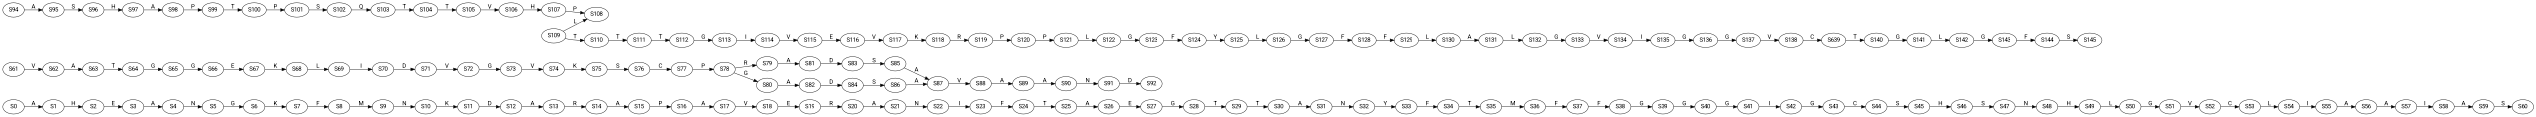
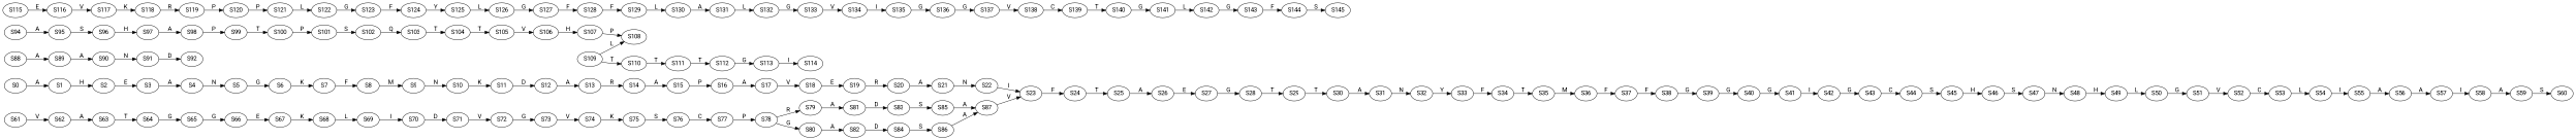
  strict digraph {
    fontname=Roboto
    rankdir=LR
    node [fontname=Roboto]
    edge [fontname=Roboto]
    S0
    S1
    S2
    S3
    S4
    S5
    S6
    S7
    S8
    S9
    S10
    S11
    S12
    S13
    S14
    S15
    S16
    S17
    S18
    S19
    S20
    S21
    S22
    S23
    S24
    S25
    S26
    S27
    S28
    S29
    S30
    S31
    S32
    S33
    S34
    S35
    S36
    S37
    S38
    S39
    S40
    S41
    S42
    S43
    S44
    S45
    S46
    S47
    S48
    S49
    S50
    S51
    S52
    S53
    S54
    S55
    S56
    S57
    S58
    S59
    S60
    S61
    S62
    S63
    S64
    S65
    S66
    S67
    S68
    S69
    S70
    S71
    S72
    S73
    S74
    S75
    S76
    S77
    S78
    S79
    S80
    S81
    S82
    S83
    S84
    S85
    S86
    S87
    S88
    S89
    S90
    S91
    S92
    S94
    S95
    S96
    S97
    S98
    S99
    S100
    S101
    S102
    S103
    S104
    S105
    S106
    S107
    S108
    S109
    S110
    S111
    S112
    S113
    S114
    S115
    S116
    S117
    S118
    S119
    S120
    S121
    S122
    S123
    S124
    S125
    S126
    S127
    S128
    S129
    S130
    S131
    S132
    S133
    S134
    S135
    S136
    S137
    S138
-   S139 [label=S639]
+   S139
    S140
    S141
    S142
    S143
    S144
    S145
    S0 -> S1 [label=A]
    S1 -> S2 [label=H]
    S2 -> S3 [label=E]
    S3 -> S4 [label=A]
    S4 -> S5 [label=N]
    S5 -> S6 [label=G]
    S6 -> S7 [label=K]
    S7 -> S8 [label=F]
    S8 -> S9 [label=M]
    S9 -> S10 [label=N]
    S10 -> S11 [label=K]
    S11 -> S12 [label=D]
    S12 -> S13 [label=A]
    S13 -> S14 [label=R]
    S14 -> S15 [label=A]
    S15 -> S16 [label=P]
    S16 -> S17 [label=A]
    S17 -> S18 [label=V]
    S18 -> S19 [label=E]
    S19 -> S20 [label=R]
    S20 -> S21 [label=A]
    S21 -> S22 [label=N]
    S22 -> S23 [label=I]
    S23 -> S24 [label=F]
    S24 -> S25 [label=T]
    S25 -> S26 [label=A]
    S26 -> S27 [label=E]
    S27 -> S28 [label=G]
    S28 -> S29 [label=T]
    S29 -> S30 [label=T]
    S30 -> S31 [label=A]
    S31 -> S32 [label=N]
    S32 -> S33 [label=Y]
    S33 -> S34 [label=F]
    S34 -> S35 [label=T]
    S35 -> S36 [label=M]
    S36 -> S37 [label=F]
    S37 -> S38 [label=F]
    S38 -> S39 [label=G]
    S39 -> S40 [label=G]
    S40 -> S41 [label=G]
    S41 -> S42 [label=I]
    S42 -> S43 [label=G]
    S43 -> S44 [label=C]
    S44 -> S45 [label=S]
    S45 -> S46 [label=H]
    S46 -> S47 [label=S]
    S47 -> S48 [label=N]
    S48 -> S49 [label=H]
    S49 -> S50 [label=L]
    S50 -> S51 [label=G]
    S51 -> S52 [label=V]
    S52 -> S53 [label=C]
    S53 -> S54 [label=L]
    S54 -> S55 [label=I]
    S55 -> S56 [label=A]
    S56 -> S57 [label=A]
    S57 -> S58 [label=I]
    S58 -> S59 [label=A]
    S59 -> S60 [label=S]
    S61 -> S62 [label=V]
    S62 -> S63 [label=A]
    S63 -> S64 [label=T]
    S64 -> S65 [label=G]
    S65 -> S66 [label=G]
    S66 -> S67 [label=E]
    S67 -> S68 [label=K]
    S68 -> S69 [label=L]
    S69 -> S70 [label=I]
    S70 -> S71 [label=D]
    S71 -> S72 [label=V]
    S72 -> S73 [label=G]
    S73 -> S74 [label=V]
    S74 -> S75 [label=K]
    S75 -> S76 [label=S]
    S76 -> S77 [label=C]
    S77 -> S78 [label=P]
    S78 -> S79 [label=R]
    S78 -> S80 [label=G]
    S79 -> S81 [label=A]
    S80 -> S82 [label=A]
    S81 -> S83 [label=D]
    S82 -> S84 [label=D]
    S83 -> S85 [label=S]
    S84 -> S86 [label=S]
    S85 -> S87 [label=A]
    S86 -> S87 [label=A]
-   S87 -> S88 [label=V]
+   S87 -> S23 [label=V]
    S88 -> S89 [label=A]
    S89 -> S90 [label=A]
    S90 -> S91 [label=N]
    S91 -> S92 [label=D]
    S94 -> S95 [label=A]
    S95 -> S96 [label=S]
    S96 -> S97 [label=H]
    S97 -> S98 [label=A]
    S98 -> S99 [label=P]
    S99 -> S100 [label=T]
    S100 -> S101 [label=P]
    S101 -> S102 [label=S]
    S102 -> S103 [label=Q]
    S103 -> S104 [label=T]
    S104 -> S105 [label=T]
    S105 -> S106 [label=V]
    S106 -> S107 [label=H]
    S107 -> S108 [label=P]
    S109 -> S108 [label=L]
    S109 -> S110 [label=T]
    S110 -> S111 [label=T]
    S111 -> S112 [label=T]
    S112 -> S113 [label=G]
    S113 -> S114 [label=I]
-   S114 -> S115 [label=V]
    S115 -> S116 [label=E]
    S116 -> S117 [label=V]
    S117 -> S118 [label=K]
    S118 -> S119 [label=R]
    S119 -> S120 [label=P]
    S120 -> S121 [label=P]
    S121 -> S122 [label=L]
    S122 -> S123 [label=G]
    S123 -> S124 [label=F]
    S124 -> S125 [label=Y]
    S125 -> S126 [label=L]
    S126 -> S127 [label=G]
    S127 -> S128 [label=F]
    S128 -> S129 [label=F]
    S129 -> S130 [label=L]
    S130 -> S131 [label=A]
    S131 -> S132 [label=L]
    S132 -> S133 [label=G]
    S133 -> S134 [label=V]
    S134 -> S135 [label=I]
    S135 -> S136 [label=G]
    S136 -> S137 [label=G]
    S137 -> S138 [label=V]
    S138 -> S139 [label=C]
    S139 -> S140 [label=T]
    S140 -> S141 [label=G]
    S141 -> S142 [label=L]
    S142 -> S143 [label=G]
    S143 -> S144 [label=F]
    S144 -> S145 [label=S]
  }
